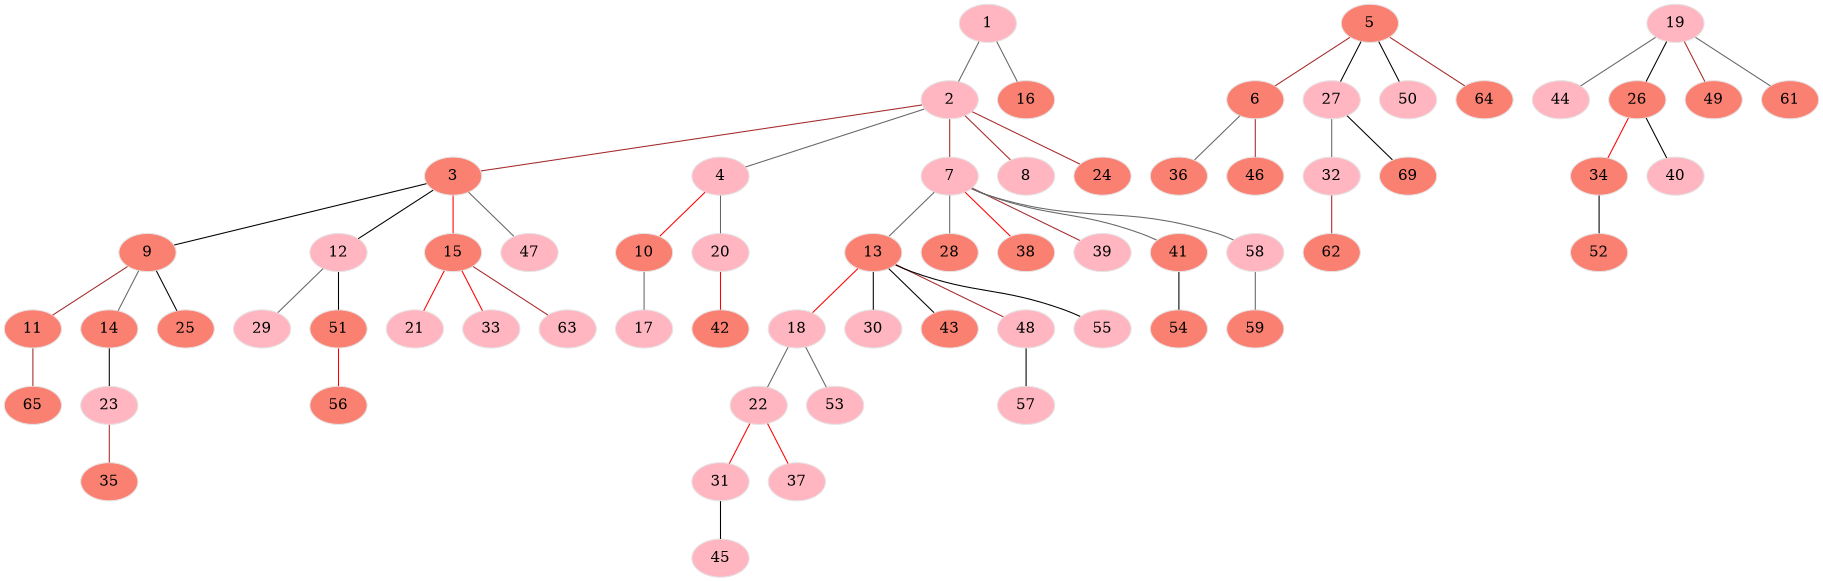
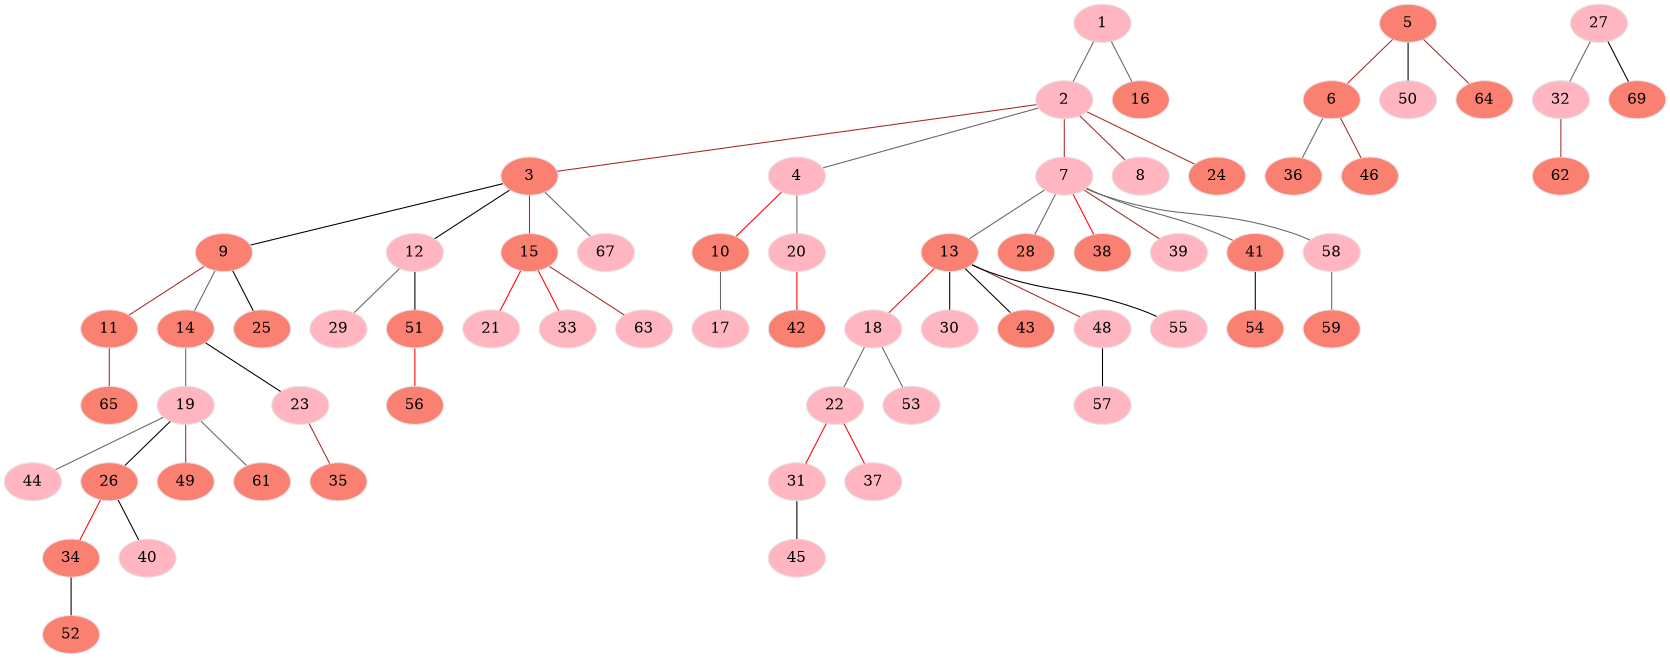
  graph {
    node [color=gray90 fillcolor=salmon style=filled]
    edge [color=gray40]
    1 [fillcolor=lightpink]
    2 [fillcolor=lightpink]
    16
    3
    4 [fillcolor=lightpink]
    7 [fillcolor=lightpink]
    8 [fillcolor=lightpink]
    24
    5
    6
    27 [fillcolor=lightpink]
    50 [fillcolor=lightpink]
    64
    9
    12 [fillcolor=lightpink]
    15
-   47 [fillcolor=lightpink]
+   47 [fillcolor=lightpink label=67]
    10
    20 [fillcolor=lightpink]
    13
    28
    38
    39 [fillcolor=lightpink]
    41
    58 [fillcolor=lightpink]
    11
    14
    25
    29 [fillcolor=lightpink]
    51
    21 [fillcolor=lightpink]
    33 [fillcolor=lightpink]
    63 [fillcolor=lightpink]
    17 [fillcolor=lightpink]
    42
    36
    46
    32 [fillcolor=lightpink]
    n39 [label=69]
    18 [fillcolor=lightpink]
    30 [fillcolor=lightpink]
    43
    48 [fillcolor=lightpink]
    55 [fillcolor=lightpink]
    54
    59
    65
    19 [fillcolor=lightpink]
    23 [fillcolor=lightpink]
    44 [fillcolor=lightpink]
    56
    22 [fillcolor=lightpink]
    53 [fillcolor=lightpink]
    57 [fillcolor=lightpink]
    26
    49
    61
    35
    31 [fillcolor=lightpink]
    37 [fillcolor=lightpink]
    34
    40 [fillcolor=lightpink]
    45 [fillcolor=lightpink]
    52
    62
    1 -- 2
    1 -- 16
    2 -- 3 [color=brown]
    2 -- 4
    2 -- 7 [color=brown]
    2 -- 8 [color=brown]
    2 -- 24 [color=brown]
    3 -- 9 [color=black]
    3 -- 12 [color=black]
    3 -- 15 [color=red]
    3 -- 47
    4 -- 10 [color=red]
    4 -- 20
    7 -- 13
    7 -- 28
    7 -- 38 [color=red]
    7 -- 39 [color=brown]
    7 -- 41
    7 -- 58
    5 -- 6 [color=brown]
-   5 -- 27 [color=black]
    5 -- 50 [color=black]
    5 -- 64 [color=brown]
    6 -- 36
    6 -- 46 [color=brown]
    27 -- 32
    27 -- n39 [color=black]
    9 -- 11 [color=brown]
    9 -- 14
    9 -- 25 [color=black]
    12 -- 29
    12 -- 51 [color=black]
    15 -- 21 [color=red]
    15 -- 33 [color=red]
    15 -- 63 [color=brown]
    10 -- 17
    20 -- 42 [color=red]
    13 -- 18 [color=red]
    13 -- 30 [color=black]
    13 -- 43 [color=black]
    13 -- 48 [color=brown]
    13 -- 55 [color=black]
    41 -- 54 [color=black]
    58 -- 59
    11 -- 65 [color=brown]
+   14 -- 19
    14 -- 23 [color=black]
    51 -- 56 [color=red]
    32 -- 62 [color=brown]
    18 -- 22
    18 -- 53
    48 -- 57 [color=black]
    19 -- 44
    19 -- 26 [color=black]
    19 -- 49 [color=brown]
    19 -- 61
    23 -- 35 [color=brown]
    22 -- 31 [color=red]
    22 -- 37 [color=red]
    26 -- 34 [color=red]
    26 -- 40 [color=black]
    31 -- 45 [color=black]
    34 -- 52 [color=black]
  }
